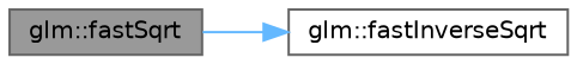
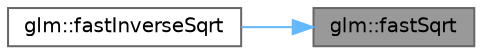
  digraph {
    rankdir=LR
    node [fontname=Helvetica fontsize=10 shape=box style=filled]
    n1 [color=gray40 fillcolor=grey60 fontcolor=black height=0.2 label="glm::fastSqrt" width=0.4]
    n2 [color=grey40 fillcolor=white height=0.2 label="glm::fastInverseSqrt" width=0.4]
-   n1 -> n2 [color=steelblue1 fontname=Helvetica fontsize=10 labelfontname=Helvetica labelfontsize=10 style=solid]
+   n2 -> n1 [color=steelblue1 fontname=Helvetica fontsize=10 labelfontname=Helvetica labelfontsize=10 style=solid]
  }
